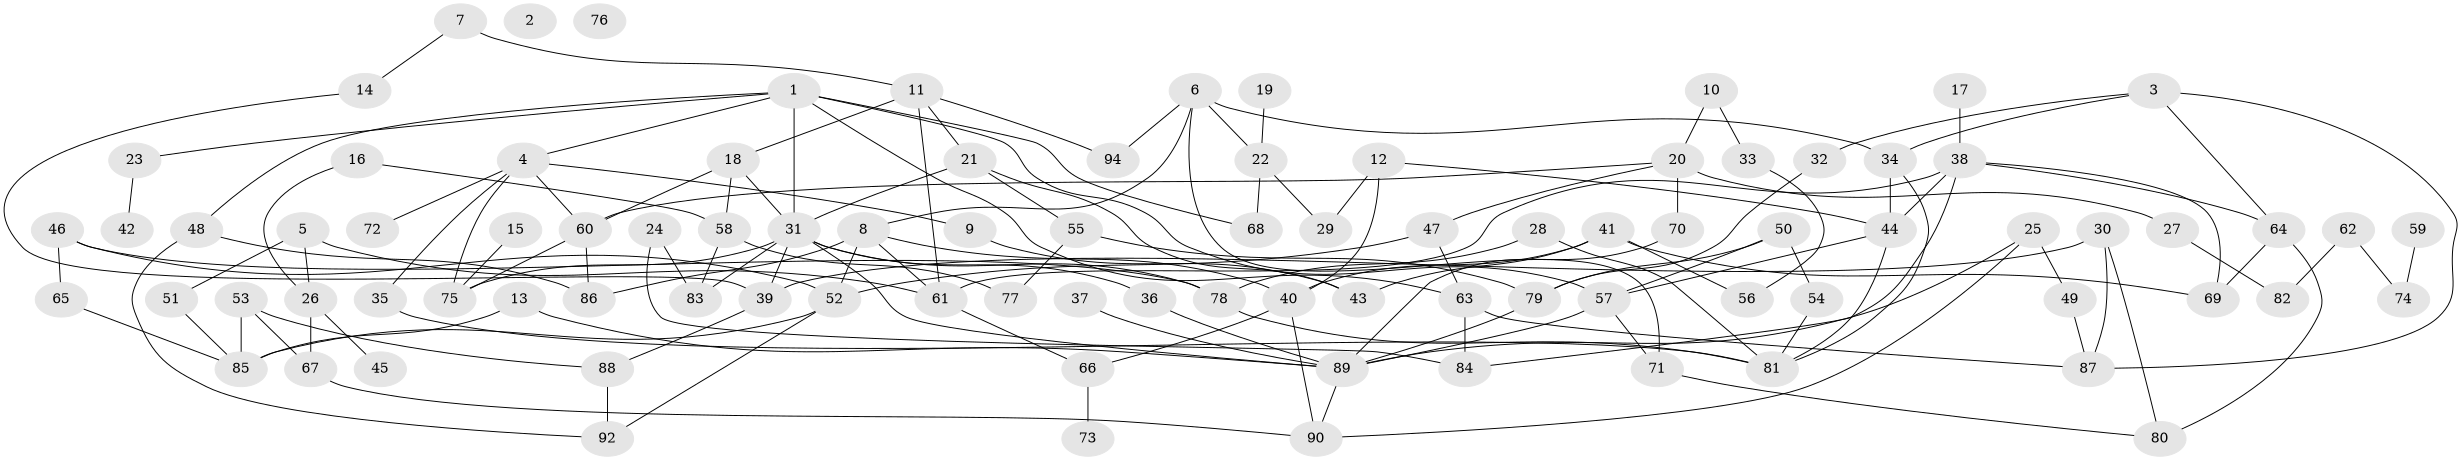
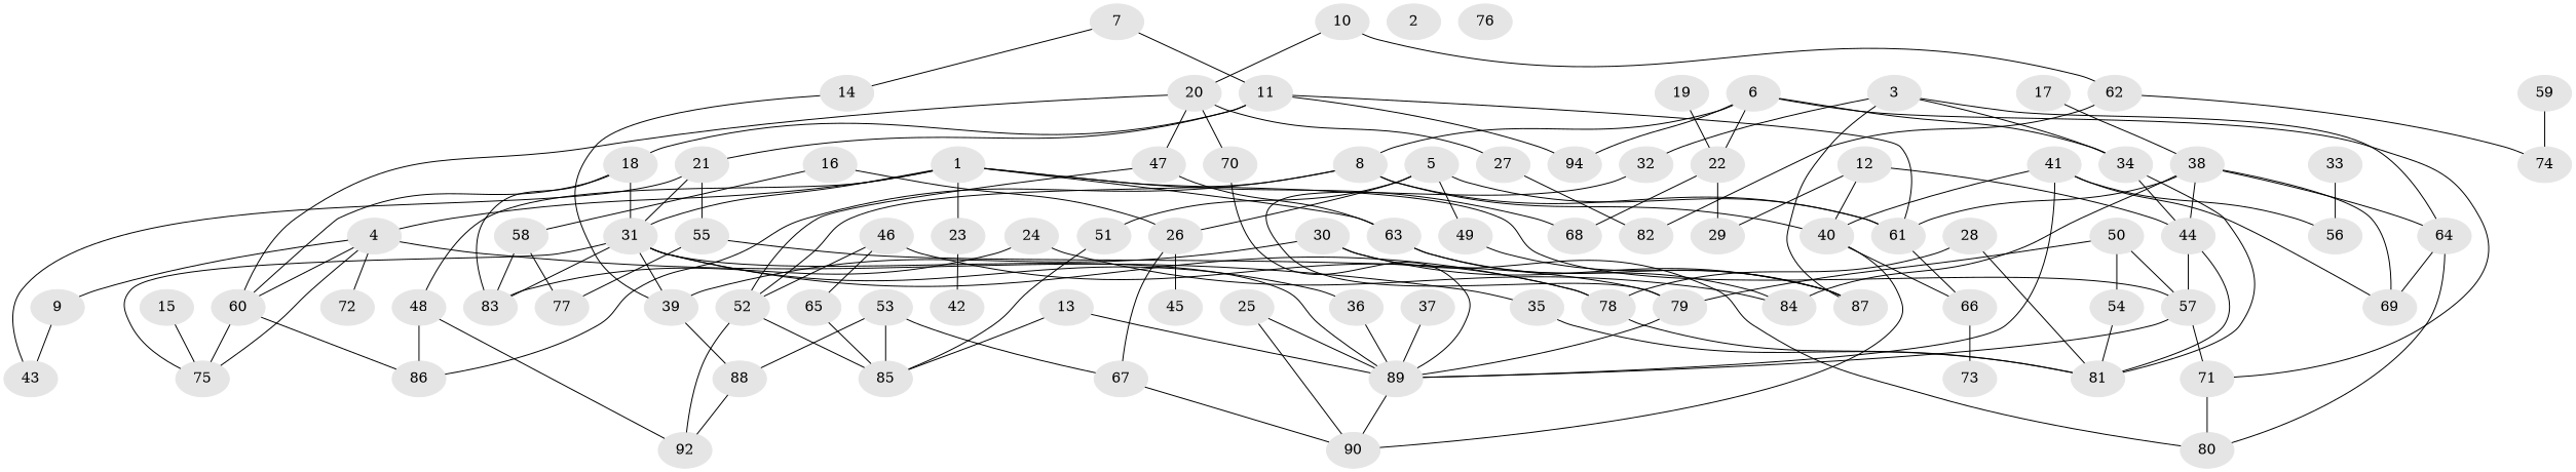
  graph {
    node [color=gray90 style=filled]
    1
    4
    23
    31
    48
    57
    63
    68
    9
    35
    60
    72
    75
    42
    89
    39
    83
    78
    36
    86
    92
    71
    87
    84
    2
    3
    32
    34
    64
    79
    44
    81
    80
    69
    43
    5
    26
    49
    51
    61
    45
    67
    85
    66
    6
    8
    22
    n48 [label=94]
    40
    52
    29
    7
    11
    14
    18
    21
    90
    10
    20
    33
    27
    47
    70
    56
    58
    55
    12
    13
    88
    15
    16
    77
    17
    38
    19
    82
    24
    25
    28
    30
    37
    73
    41
    46
    65
    50
    54
    53
    59
    74
    62
    76
    1 -- 4
    1 -- 23
    1 -- 31
    1 -- 48
    1 -- 57
    1 -- 63
    1 -- 68
    4 -- 9
    4 -- 35
    4 -- 60
    4 -- 72
    4 -- 75
    23 -- 42
    31 -- 75
    31 -- 89
    31 -- 39
    31 -- 83
    31 -- 78
    31 -- 36
    48 -- 86
    48 -- 92
    57 -- 89
    57 -- 71
    63 -- 87
    63 -- 84
    9 -- 43
    35 -- 81
    60 -- 75
    60 -- 86
    89 -- 90
    39 -- 88
    78 -- 81
    36 -- 89
    71 -- 80
    3 -- 87
    3 -- 32
    3 -- 34
    3 -- 64
    32 -- 79
    34 -- 44
    34 -- 81
    64 -- 80
    64 -- 69
    79 -- 89
    44 -- 57
    44 -- 81
    5 -- 26
-   25 -- 49
+   5 -- 49
    5 -- 51
    5 -- 61
    26 -- 45
    26 -- 67
    49 -- 87
    51 -- 85
    61 -- 66
    67 -- 90
    66 -- 73
    6 -- 71
    6 -- 34
    6 -- 8
    6 -- 22
    6 -- n48
    8 -- 86
    8 -- 61
    8 -- 40
    8 -- 52
    22 -- 68
    22 -- 29
    40 -- 66
    40 -- 90
    52 -- 92
    52 -- 85
    7 -- 11
    7 -- 14
    11 -- 61
    11 -- n48
    11 -- 18
    11 -- 21
    14 -- 39
    18 -- 31
    18 -- 60
-   18 -- 58
+   18 -- 83
    21 -- 31
    21 -- 43
    21 -- 55
    10 -- 20
-   10 -- 33
+   10 -- 62
    20 -- 60
    20 -- 27
    20 -- 47
    20 -- 70
    33 -- 56
    27 -- 82
    47 -- 63
    47 -- 52
    70 -- 89
    58 -- 83
    58 -- 77
    55 -- 79
    55 -- 77
    12 -- 44
    12 -- 40
    12 -- 29
    13 -- 89
    13 -- 85
    88 -- 92
    15 -- 75
    16 -- 26
    16 -- 58
    17 -- 38
    38 -- 84
    38 -- 64
    38 -- 44
    38 -- 69
    38 -- 61
    19 -- 22
    24 -- 83
    24 -- 84
    25 -- 89
    25 -- 90
    28 -- 78
    28 -- 81
    30 -- 39
    30 -- 87
    30 -- 80
    37 -- 89
-   41 -- 43
+   41 -- 89
    41 -- 69
    41 -- 40
    41 -- 56
    46 -- 78
    46 -- 52
    46 -- 65
    65 -- 85
    50 -- 57
    50 -- 79
    50 -- 54
    54 -- 81
    53 -- 67
    53 -- 85
    53 -- 88
    59 -- 74
    62 -- 82
    62 -- 74
  }
